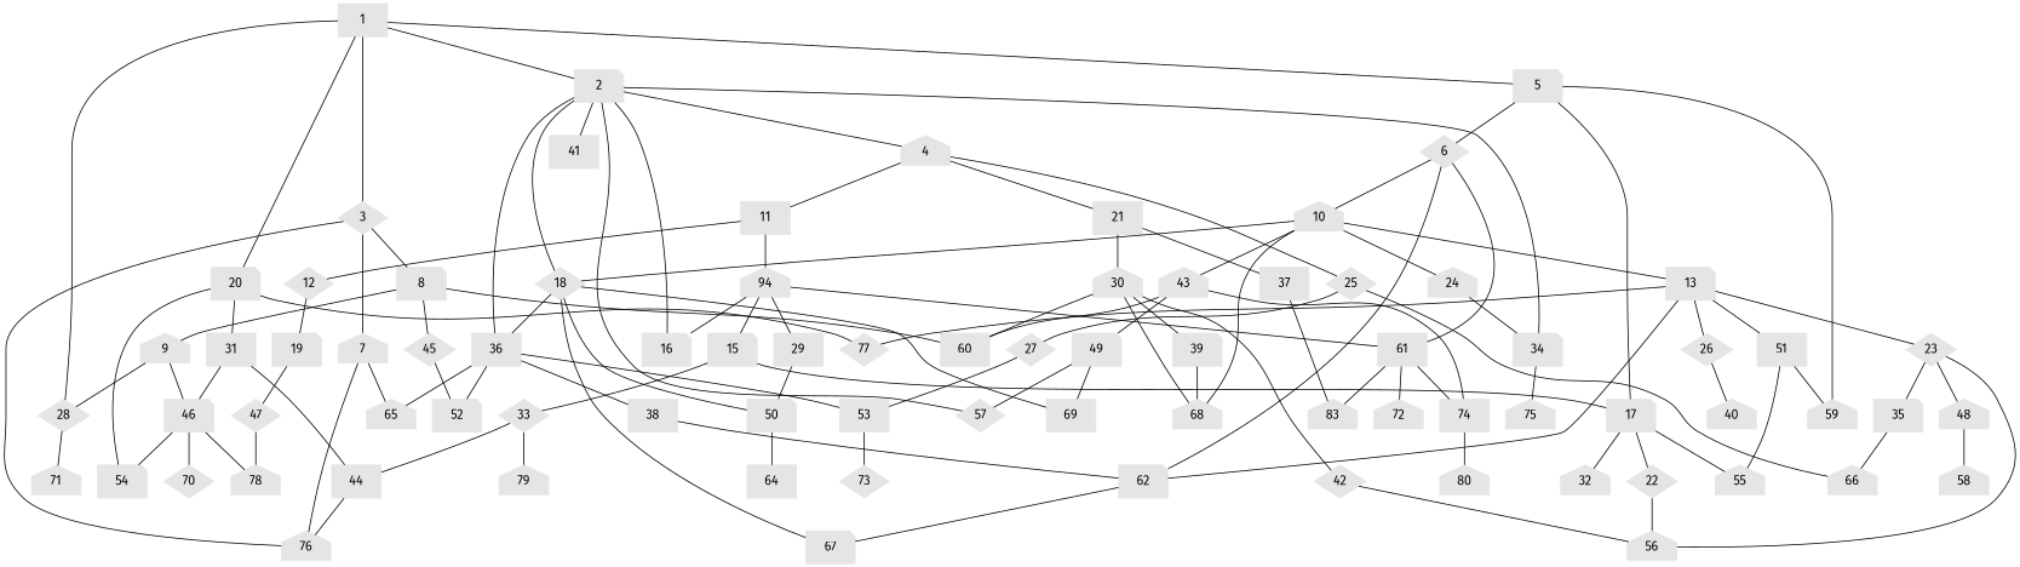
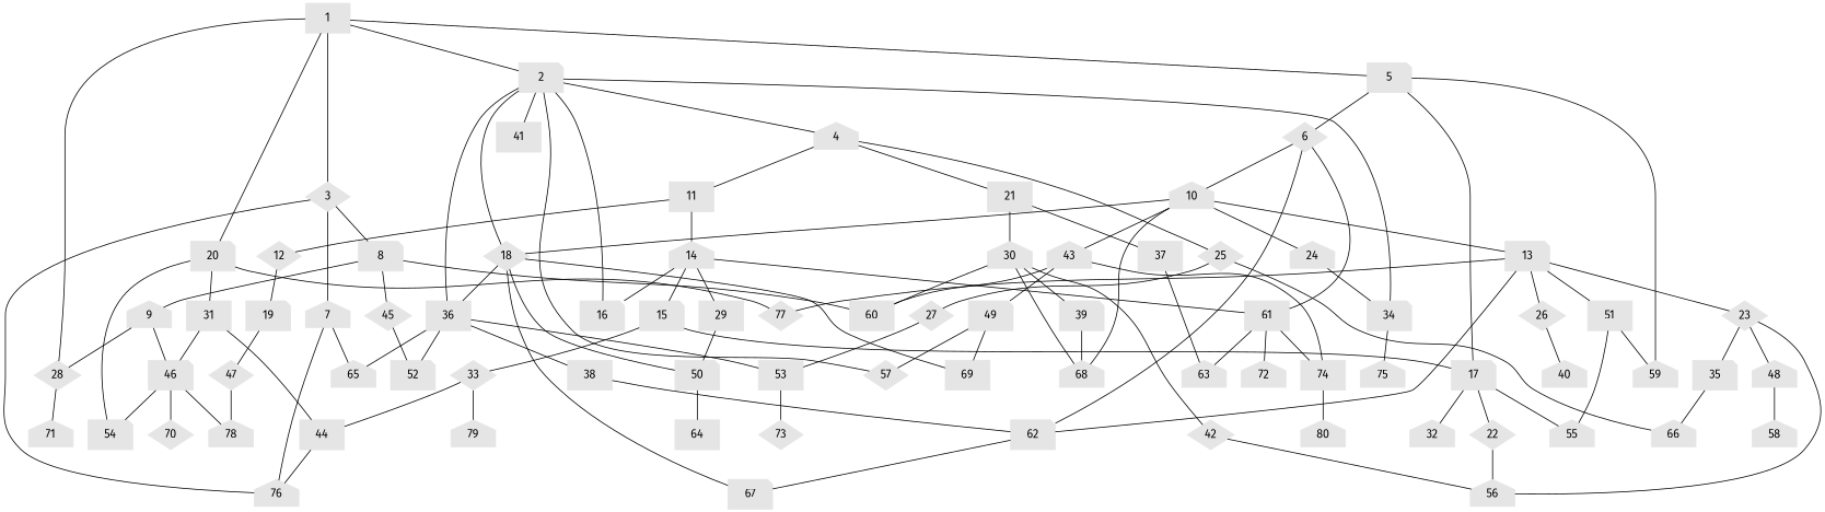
  graph {
    fontname="Fira Sans"
    node [color=gray90 fontname="Fira Sans" shape=house style=filled]
    edge [fontname="Fira Sans"]
    1 [shape=box]
    2 [shape=note]
    3 [shape=diamond]
    5 [shape=note]
    20 [shape=note]
    28 [shape=diamond]
    4
    16 [shape=note]
    18 [shape=diamond]
    34 [shape=note]
    36 [shape=box]
    41 [shape=box]
    57 [shape=diamond]
    7
    8 [shape=note]
    76
    17 [shape=note]
    6 [shape=diamond]
    59
    22 [shape=diamond]
    32
    55
    77 [shape=diamond]
    31 [shape=box]
    54 [shape=note]
    71
    11 [shape=box]
    21 [shape=box]
    25 [shape=diamond]
    50 [shape=note]
    67 [shape=note]
    69 [shape=box]
    75
    65
    53 [shape=box]
    38 [shape=box]
    52 [shape=note]
    9
    45 [shape=diamond]
    60 [shape=box]
    12 [shape=diamond]
-   14 [label=94]
+   14
    30
    37 [shape=box]
    27 [shape=diamond]
    66
    10
    61 [shape=box]
    62 [shape=note]
    13 [shape=note]
    24
    43
    68
-   63 [label=83]
+   63
    74 [shape=box]
    72
    46 [shape=note]
    70 [shape=diamond]
    78
    23 [shape=diamond]
    26 [shape=diamond]
    51 [shape=box]
    49 [shape=note]
    19 [shape=note]
    15 [shape=note]
    29 [shape=box]
    47 [shape=diamond]
    56
    35 [shape=note]
    48
    40
    33 [shape=diamond]
    44 [shape=box]
    79
    64 [shape=box]
    39 [shape=note]
    42 [shape=diamond]
    58
    73 [shape=diamond]
    80
    1 -- 2
    1 -- 3
    1 -- 5
    1 -- 20
    1 -- 28
    2 -- 4
    2 -- 16
    2 -- 18
    2 -- 34
    2 -- 36
    2 -- 41
    2 -- 57
    3 -- 7
    3 -- 8
    3 -- 76
    5 -- 17
    5 -- 6
    5 -- 59
    20 -- 77
    20 -- 31
    20 -- 54
    28 -- 71
    4 -- 11
    4 -- 21
    4 -- 25
    18 -- 36
    18 -- 50
    18 -- 67
    18 -- 69
    34 -- 75
    36 -- 65
    36 -- 53
    36 -- 38
    36 -- 52
    7 -- 76
    7 -- 65
    8 -- 9
    8 -- 45
    8 -- 60
    17 -- 22
    17 -- 32
    17 -- 55
    6 -- 10
    6 -- 61
    6 -- 62
    22 -- 56
    31 -- 46
    31 -- 44
    11 -- 12
    11 -- 14
    21 -- 30
    21 -- 37
    25 -- 27
    25 -- 66
    50 -- 64
    53 -- 73
    38 -- 62
    9 -- 28
    9 -- 46
    45 -- 52
    12 -- 19
    14 -- 16
    14 -- 61
    14 -- 15
    14 -- 29
    30 -- 60
    30 -- 68
    30 -- 39
    30 -- 42
    37 -- 63
    27 -- 53
    10 -- 18
    10 -- 13
    10 -- 24
    10 -- 43
    10 -- 68
    61 -- 63
    61 -- 74
    61 -- 72
    62 -- 67
    13 -- 77
    13 -- 62
    13 -- 23
    13 -- 26
    13 -- 51
    24 -- 34
    43 -- 60
    43 -- 74
    43 -- 49
    74 -- 80
    46 -- 54
    46 -- 70
    46 -- 78
    23 -- 56
    23 -- 35
    23 -- 48
    26 -- 40
    51 -- 59
    51 -- 55
    49 -- 57
    49 -- 69
    19 -- 47
    15 -- 17
    15 -- 33
    29 -- 50
    47 -- 78
    35 -- 66
    48 -- 58
    33 -- 44
    33 -- 79
    44 -- 76
    39 -- 68
    42 -- 56
  }
